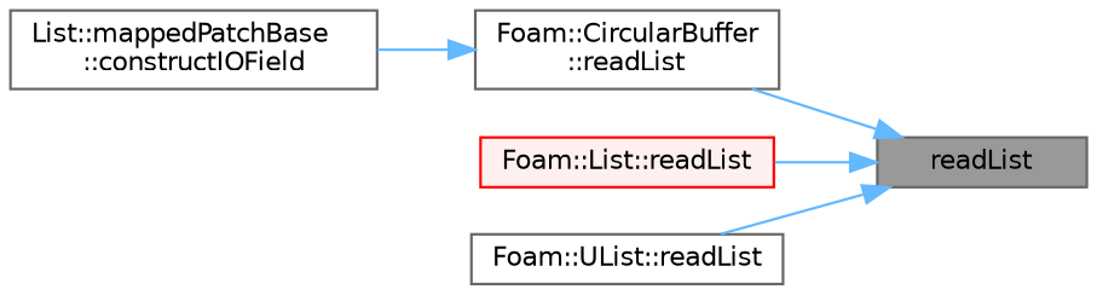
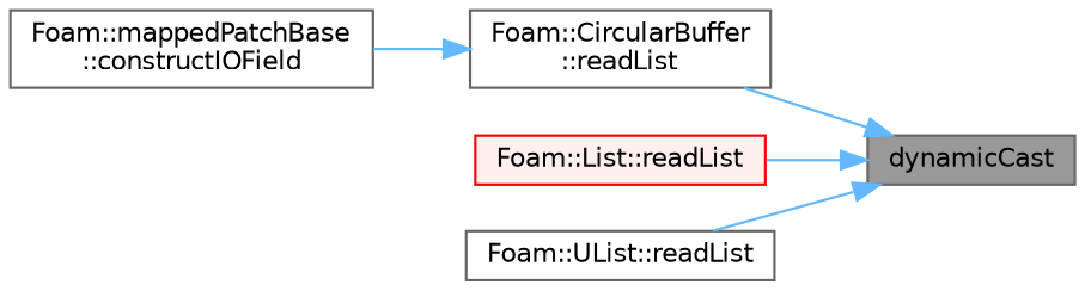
  digraph {
    rankdir=RL
    node [color=grey40 fillcolor=white fontname=Helvetica fontsize=10 shape=box style=filled]
    edge [color=steelblue1 dir=back fontname=Helvetica fontsize=10 labelfontname=Helvetica labelfontsize=10 style=solid]
-   n1 [color=gray40 fillcolor=grey60 fontcolor=black height=0.2 label=readList width=0.4]
+   n1 [color=gray40 fillcolor=grey60 fontcolor=black height=0.2 label=dynamicCast width=0.4]
    n2 [height=0.2 label="Foam::CircularBuffer\l::readList" width=0.4]
    n3 [color=red fillcolor="#FFF0F0" height=0.2 label="Foam::List::readList" width=0.4]
    n4 [height=0.2 label="Foam::UList::readList" width=0.4]
-   n5 [height=0.2 label="List::mappedPatchBase\l::constructIOField" width=0.4]
+   n5 [height=0.2 label="Foam::mappedPatchBase\l::constructIOField" width=0.4]
    n1 -> n2
    n1 -> n3
    n1 -> n4
    n2 -> n5
  }
